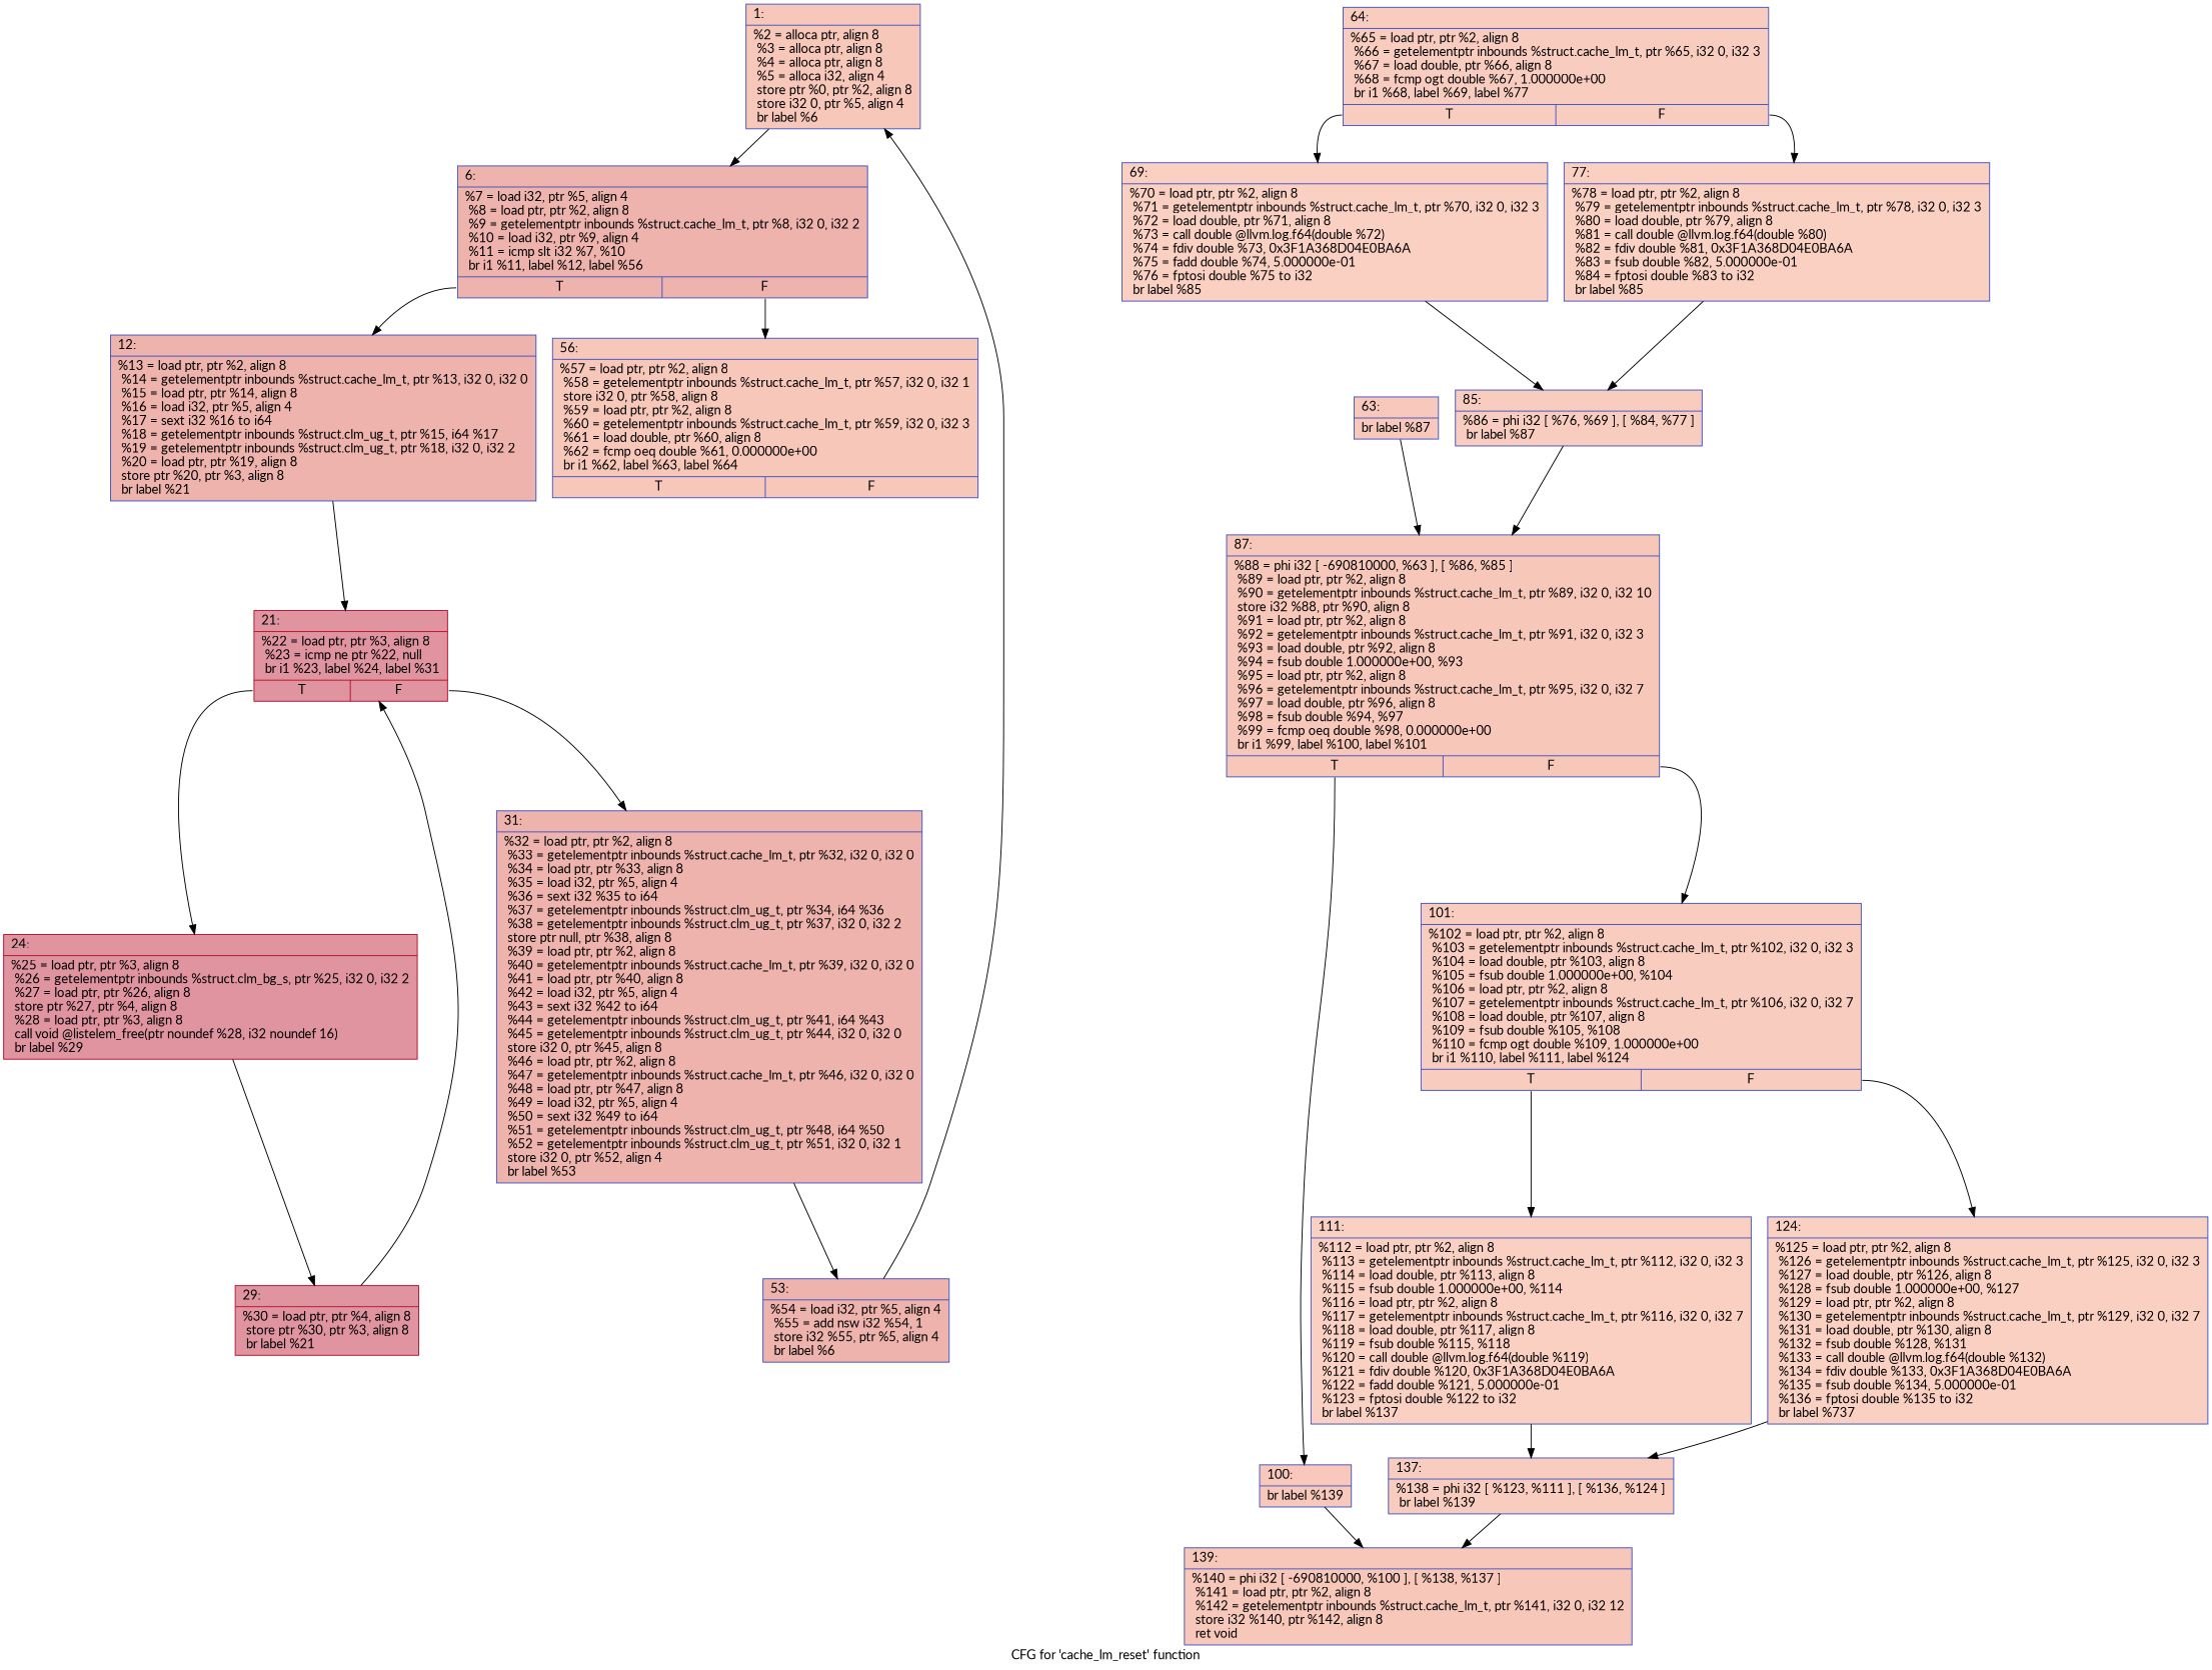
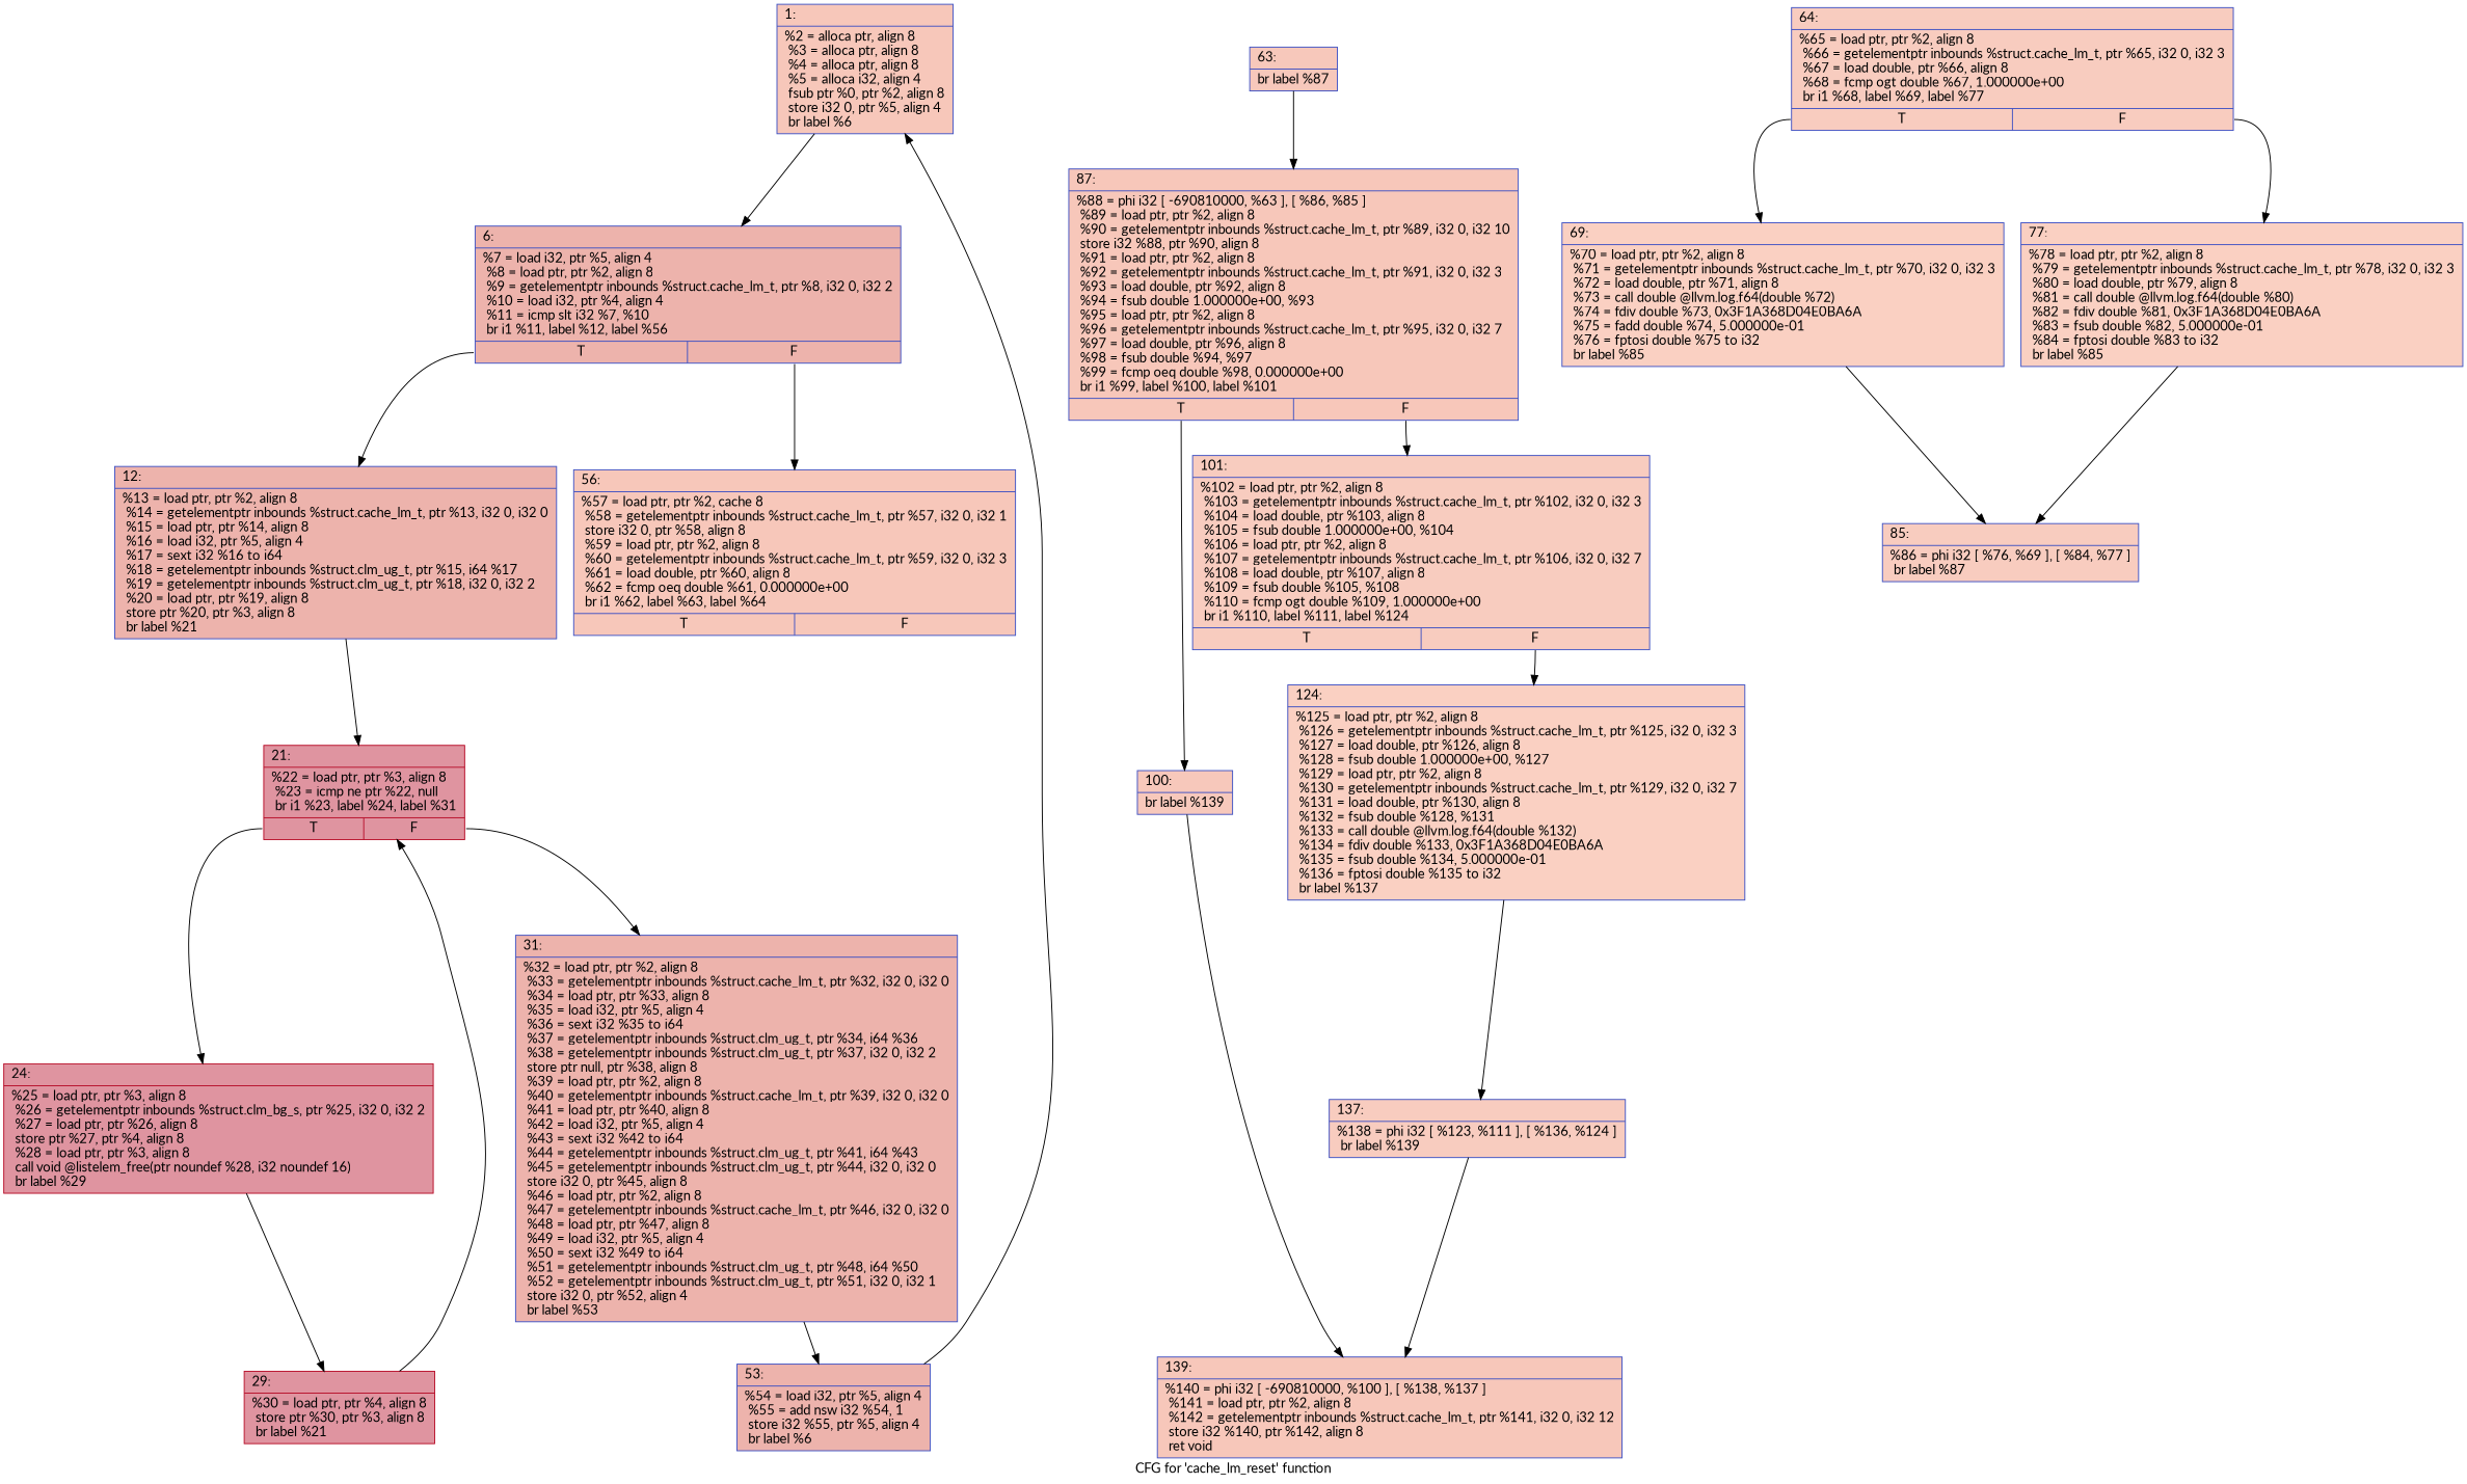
  digraph {
    fontname=Lato
    label="CFG for 'cache_lm_reset' function"
    node [color="#3d50c3ff" fillcolor="#ec7f6370" fontname=Lato shape=record style=filled]
    edge [fontname=Lato]
-   n1 [label="{1:\l|  %2 = alloca ptr, align 8\l  %3 = alloca ptr, align 8\l  %4 = alloca ptr, align 8\l  %5 = alloca i32, align 4\l  store ptr %0, ptr %2, align 8\l  store i32 0, ptr %5, align 4\l  br label %6\l}"]
-   n2 [fillcolor="#d6524470" label="{6:\l|  %7 = load i32, ptr %5, align 4\l  %8 = load ptr, ptr %2, align 8\l  %9 = getelementptr inbounds %struct.cache_lm_t, ptr %8, i32 0, i32 2\l  %10 = load i32, ptr %9, align 4\l  %11 = icmp slt i32 %7, %10\l  br i1 %11, label %12, label %56\l|{<s0>T|<s1>F}}"]
+   n1 [label="{1:\l|  %2 = alloca ptr, align 8\l  %3 = alloca ptr, align 8\l  %4 = alloca ptr, align 8\l  %5 = alloca i32, align 4\l  fsub ptr %0, ptr %2, align 8\l  store i32 0, ptr %5, align 4\l  br label %6\l}"]
+   n2 [fillcolor="#d6524470" label="{6:\l|  %7 = load i32, ptr %5, align 4\l  %8 = load ptr, ptr %2, align 8\l  %9 = getelementptr inbounds %struct.cache_lm_t, ptr %8, i32 0, i32 2\l  %10 = load i32, ptr %4, align 4\l  %11 = icmp slt i32 %7, %10\l  br i1 %11, label %12, label %56\l|{<s0>T|<s1>F}}"]
    n3 [fillcolor="#d6524470" label="{12:\l|  %13 = load ptr, ptr %2, align 8\l  %14 = getelementptr inbounds %struct.cache_lm_t, ptr %13, i32 0, i32 0\l  %15 = load ptr, ptr %14, align 8\l  %16 = load i32, ptr %5, align 4\l  %17 = sext i32 %16 to i64\l  %18 = getelementptr inbounds %struct.clm_ug_t, ptr %15, i64 %17\l  %19 = getelementptr inbounds %struct.clm_ug_t, ptr %18, i32 0, i32 2\l  %20 = load ptr, ptr %19, align 8\l  store ptr %20, ptr %3, align 8\l  br label %21\l}"]
-   n4 [label="{56:\l|  %57 = load ptr, ptr %2, align 8\l  %58 = getelementptr inbounds %struct.cache_lm_t, ptr %57, i32 0, i32 1\l  store i32 0, ptr %58, align 8\l  %59 = load ptr, ptr %2, align 8\l  %60 = getelementptr inbounds %struct.cache_lm_t, ptr %59, i32 0, i32 3\l  %61 = load double, ptr %60, align 8\l  %62 = fcmp oeq double %61, 0.000000e+00\l  br i1 %62, label %63, label %64\l|{<s0>T|<s1>F}}"]
+   n4 [label="{56:\l|  %57 = load ptr, ptr %2, cache 8\l  %58 = getelementptr inbounds %struct.cache_lm_t, ptr %57, i32 0, i32 1\l  store i32 0, ptr %58, align 8\l  %59 = load ptr, ptr %2, align 8\l  %60 = getelementptr inbounds %struct.cache_lm_t, ptr %59, i32 0, i32 3\l  %61 = load double, ptr %60, align 8\l  %62 = fcmp oeq double %61, 0.000000e+00\l  br i1 %62, label %63, label %64\l|{<s0>T|<s1>F}}"]
    n5 [color="#b70d28ff" fillcolor="#b70d2870" label="{21:\l|  %22 = load ptr, ptr %3, align 8\l  %23 = icmp ne ptr %22, null\l  br i1 %23, label %24, label %31\l|{<s0>T|<s1>F}}"]
    n6 [color="#b70d28ff" fillcolor="#b70d2870" label="{24:\l|  %25 = load ptr, ptr %3, align 8\l  %26 = getelementptr inbounds %struct.clm_bg_s, ptr %25, i32 0, i32 2\l  %27 = load ptr, ptr %26, align 8\l  store ptr %27, ptr %4, align 8\l  %28 = load ptr, ptr %3, align 8\l  call void @listelem_free(ptr noundef %28, i32 noundef 16)\l  br label %29\l}"]
    n7 [fillcolor="#d6524470" label="{31:\l|  %32 = load ptr, ptr %2, align 8\l  %33 = getelementptr inbounds %struct.cache_lm_t, ptr %32, i32 0, i32 0\l  %34 = load ptr, ptr %33, align 8\l  %35 = load i32, ptr %5, align 4\l  %36 = sext i32 %35 to i64\l  %37 = getelementptr inbounds %struct.clm_ug_t, ptr %34, i64 %36\l  %38 = getelementptr inbounds %struct.clm_ug_t, ptr %37, i32 0, i32 2\l  store ptr null, ptr %38, align 8\l  %39 = load ptr, ptr %2, align 8\l  %40 = getelementptr inbounds %struct.cache_lm_t, ptr %39, i32 0, i32 0\l  %41 = load ptr, ptr %40, align 8\l  %42 = load i32, ptr %5, align 4\l  %43 = sext i32 %42 to i64\l  %44 = getelementptr inbounds %struct.clm_ug_t, ptr %41, i64 %43\l  %45 = getelementptr inbounds %struct.clm_ug_t, ptr %44, i32 0, i32 0\l  store i32 0, ptr %45, align 8\l  %46 = load ptr, ptr %2, align 8\l  %47 = getelementptr inbounds %struct.cache_lm_t, ptr %46, i32 0, i32 0\l  %48 = load ptr, ptr %47, align 8\l  %49 = load i32, ptr %5, align 4\l  %50 = sext i32 %49 to i64\l  %51 = getelementptr inbounds %struct.clm_ug_t, ptr %48, i64 %50\l  %52 = getelementptr inbounds %struct.clm_ug_t, ptr %51, i32 0, i32 1\l  store i32 0, ptr %52, align 4\l  br label %53\l}"]
    n8 [fillcolor="#ed836670" label="{63:\l|  br label %87\l}"]
    n9 [label="{87:\l|  %88 = phi i32 [ -690810000, %63 ], [ %86, %85 ]\l  %89 = load ptr, ptr %2, align 8\l  %90 = getelementptr inbounds %struct.cache_lm_t, ptr %89, i32 0, i32 10\l  store i32 %88, ptr %90, align 8\l  %91 = load ptr, ptr %2, align 8\l  %92 = getelementptr inbounds %struct.cache_lm_t, ptr %91, i32 0, i32 3\l  %93 = load double, ptr %92, align 8\l  %94 = fsub double 1.000000e+00, %93\l  %95 = load ptr, ptr %2, align 8\l  %96 = getelementptr inbounds %struct.cache_lm_t, ptr %95, i32 0, i32 7\l  %97 = load double, ptr %96, align 8\l  %98 = fsub double %94, %97\l  %99 = fcmp oeq double %98, 0.000000e+00\l  br i1 %99, label %100, label %101\l|{<s0>T|<s1>F}}"]
    n10 [fillcolor="#f08b6e70" label="{64:\l|  %65 = load ptr, ptr %2, align 8\l  %66 = getelementptr inbounds %struct.cache_lm_t, ptr %65, i32 0, i32 3\l  %67 = load double, ptr %66, align 8\l  %68 = fcmp ogt double %67, 1.000000e+00\l  br i1 %68, label %69, label %77\l|{<s0>T|<s1>F}}"]
    n11 [fillcolor="#f3947570" label="{69:\l|  %70 = load ptr, ptr %2, align 8\l  %71 = getelementptr inbounds %struct.cache_lm_t, ptr %70, i32 0, i32 3\l  %72 = load double, ptr %71, align 8\l  %73 = call double @llvm.log.f64(double %72)\l  %74 = fdiv double %73, 0x3F1A368D04E0BA6A\l  %75 = fadd double %74, 5.000000e-01\l  %76 = fptosi double %75 to i32\l  br label %85\l}"]
    n12 [fillcolor="#f3947570" label="{77:\l|  %78 = load ptr, ptr %2, align 8\l  %79 = getelementptr inbounds %struct.cache_lm_t, ptr %78, i32 0, i32 3\l  %80 = load double, ptr %79, align 8\l  %81 = call double @llvm.log.f64(double %80)\l  %82 = fdiv double %81, 0x3F1A368D04E0BA6A\l  %83 = fsub double %82, 5.000000e-01\l  %84 = fptosi double %83 to i32\l  br label %85\l}"]
    n13 [color="#b70d28ff" fillcolor="#b70d2870" label="{29:\l|  %30 = load ptr, ptr %4, align 8\l  store ptr %30, ptr %3, align 8\l  br label %21\l}"]
    n14 [fillcolor="#d6524470" label="{53:\l|  %54 = load i32, ptr %5, align 4\l  %55 = add nsw i32 %54, 1\l  store i32 %55, ptr %5, align 4\l  br label %6\l}"]
    n15 [fillcolor="#ed836670" label="{100:\l|  br label %139\l}"]
    n16 [fillcolor="#f08b6e70" label="{101:\l|  %102 = load ptr, ptr %2, align 8\l  %103 = getelementptr inbounds %struct.cache_lm_t, ptr %102, i32 0, i32 3\l  %104 = load double, ptr %103, align 8\l  %105 = fsub double 1.000000e+00, %104\l  %106 = load ptr, ptr %2, align 8\l  %107 = getelementptr inbounds %struct.cache_lm_t, ptr %106, i32 0, i32 7\l  %108 = load double, ptr %107, align 8\l  %109 = fsub double %105, %108\l  %110 = fcmp ogt double %109, 1.000000e+00\l  br i1 %110, label %111, label %124\l|{<s0>T|<s1>F}}"]
    n17 [fillcolor="#f08b6e70" label="{85:\l|  %86 = phi i32 [ %76, %69 ], [ %84, %77 ]\l  br label %87\l}"]
    n18 [label="{139:\l|  %140 = phi i32 [ -690810000, %100 ], [ %138, %137 ]\l  %141 = load ptr, ptr %2, align 8\l  %142 = getelementptr inbounds %struct.cache_lm_t, ptr %141, i32 0, i32 12\l  store i32 %140, ptr %142, align 8\l  ret void\l}"]
-   n19 [fillcolor="#f3947570" label="{111:\l|  %112 = load ptr, ptr %2, align 8\l  %113 = getelementptr inbounds %struct.cache_lm_t, ptr %112, i32 0, i32 3\l  %114 = load double, ptr %113, align 8\l  %115 = fsub double 1.000000e+00, %114\l  %116 = load ptr, ptr %2, align 8\l  %117 = getelementptr inbounds %struct.cache_lm_t, ptr %116, i32 0, i32 7\l  %118 = load double, ptr %117, align 8\l  %119 = fsub double %115, %118\l  %120 = call double @llvm.log.f64(double %119)\l  %121 = fdiv double %120, 0x3F1A368D04E0BA6A\l  %122 = fadd double %121, 5.000000e-01\l  %123 = fptosi double %122 to i32\l  br label %137\l}"]
-   n20 [fillcolor="#f3947570" label="{124:\l|  %125 = load ptr, ptr %2, align 8\l  %126 = getelementptr inbounds %struct.cache_lm_t, ptr %125, i32 0, i32 3\l  %127 = load double, ptr %126, align 8\l  %128 = fsub double 1.000000e+00, %127\l  %129 = load ptr, ptr %2, align 8\l  %130 = getelementptr inbounds %struct.cache_lm_t, ptr %129, i32 0, i32 7\l  %131 = load double, ptr %130, align 8\l  %132 = fsub double %128, %131\l  %133 = call double @llvm.log.f64(double %132)\l  %134 = fdiv double %133, 0x3F1A368D04E0BA6A\l  %135 = fsub double %134, 5.000000e-01\l  %136 = fptosi double %135 to i32\l  br label %737\l}"]
+   n20 [fillcolor="#f3947570" label="{124:\l|  %125 = load ptr, ptr %2, align 8\l  %126 = getelementptr inbounds %struct.cache_lm_t, ptr %125, i32 0, i32 3\l  %127 = load double, ptr %126, align 8\l  %128 = fsub double 1.000000e+00, %127\l  %129 = load ptr, ptr %2, align 8\l  %130 = getelementptr inbounds %struct.cache_lm_t, ptr %129, i32 0, i32 7\l  %131 = load double, ptr %130, align 8\l  %132 = fsub double %128, %131\l  %133 = call double @llvm.log.f64(double %132)\l  %134 = fdiv double %133, 0x3F1A368D04E0BA6A\l  %135 = fsub double %134, 5.000000e-01\l  %136 = fptosi double %135 to i32\l  br label %137\l}"]
    n21 [fillcolor="#f08b6e70" label="{137:\l|  %138 = phi i32 [ %123, %111 ], [ %136, %124 ]\l  br label %139\l}"]
    n1 -> n2
    n2 -> n3 [tailport=s0]
    n2 -> n4 [tailport=s1]
    n3 -> n5
    n5 -> n6 [tailport=s0]
    n5 -> n7 [tailport=s1]
    n6 -> n13
    n7 -> n14
    n8 -> n9
    n9 -> n15 [tailport=s0]
    n9 -> n16 [tailport=s1]
    n10 -> n11 [tailport=s0]
    n10 -> n12 [tailport=s1]
    n11 -> n17
    n12 -> n17
    n13 -> n5
    n14 -> n1
    n15 -> n18
-   n16 -> n19 [tailport=s0]
    n16 -> n20 [tailport=s1]
-   n17 -> n9
-   n19 -> n21
    n20 -> n21
    n21 -> n18
  }
